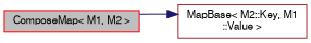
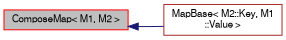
  digraph {
    rankdir=LR
    node [fontname=FreeSans fontsize=10 shape=record style=filled]
    n1 [color=red fillcolor=grey75 fontcolor=black height=0.2 label="ComposeMap\< M1, M2 \>" width=0.4]
    n2 [color=brown fillcolor=white height=0.2 label="MapBase\< M2::Key, M1\l::Value \>" width=0.4]
-   n2 -> n1 [color=midnightblue dir=back fontname=FreeSans fontsize=10 labelfontname=FreeSans labelfontsize=10 style=solid]
+   n1 -> n2 [color=midnightblue dir=back fontname=FreeSans fontsize=10 labelfontname=FreeSans labelfontsize=10 style=solid]
  }
